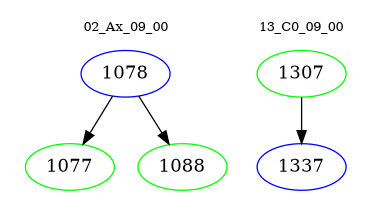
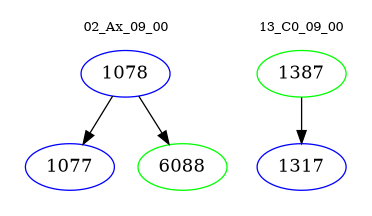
  digraph {
    node [color=blue]
    edge [color=black]
    n1 [label=1078]
-   n2 [color=green label=1077]
-   n3 [color=green label=1088]
-   n4 [color=green label=1307]
-   n5 [label=1337]
+   n2 [label=1077]
+   n3 [color=green label=6088]
+   n4 [color=green label=1387]
+   n5 [label=1317]
    subgraph cluster_1 {
      color=white
      fontsize=10
      label="02_Ax_09_00"
      n1
      n2
      n3
    }
    subgraph cluster_2 {
      color=white
      fontsize=10
      label="13_C0_09_00"
      n4
      n5
    }
    n1 -> n2
    n1 -> n3
    n4 -> n5
  }
